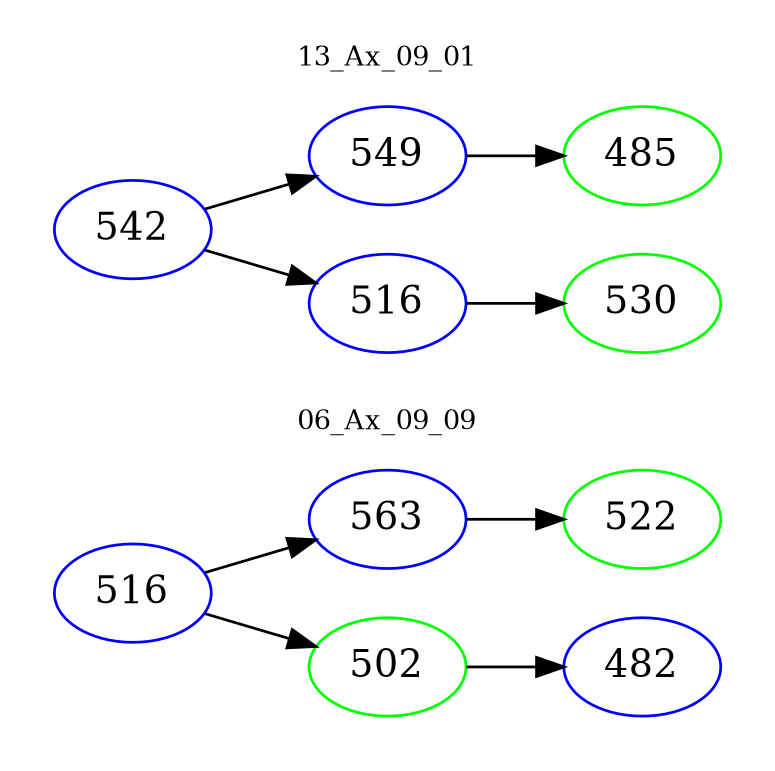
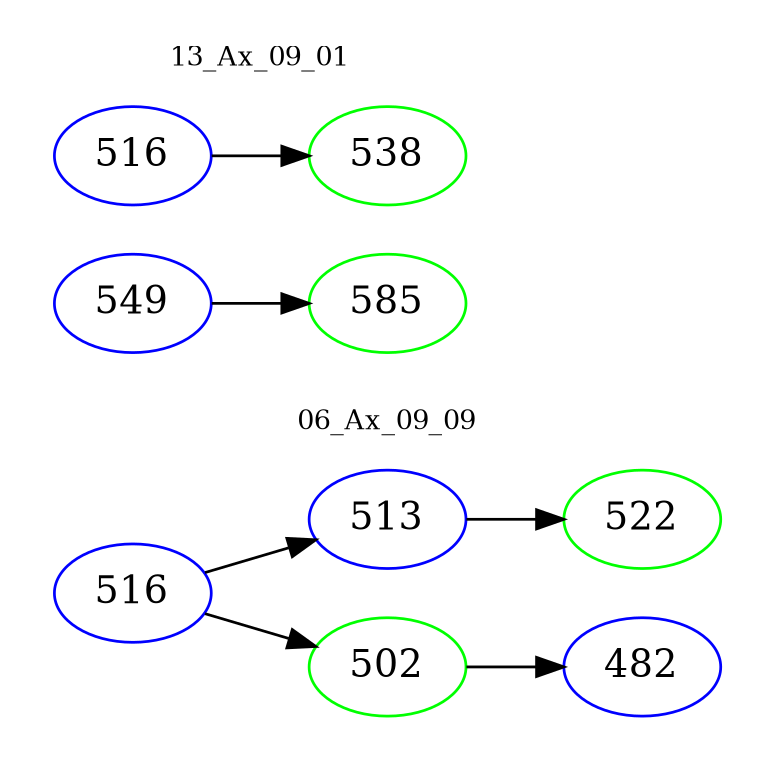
  digraph {
    fontname="DejaVu Serif"
    rankdir=LR
    node [color=blue fontname="DejaVu Serif"]
    edge [color=black fontname="DejaVu Serif"]
    n1 [label=516]
    n2 [color=green label=502]
-   n3 [label=563]
+   n3 [label=513]
    n4 [label=482]
    n5 [color=green label=522]
-   n6 [label=542]
    n7 [label=516]
    n8 [label=549]
-   n9 [color=green label=530]
-   n10 [color=green label=485]
+   n9 [color=green label=538]
+   n10 [color=green label=585]
    subgraph cluster_1 {
      color=white
      fontsize=10
      label="06_Ax_09_09"
      n1
      n2
      n3
      n4
      n5
    }
    subgraph cluster_2 {
      color=white
      fontsize=10
      label="13_Ax_09_01"
-     n6
      n7
      n8
      n9
      n10
    }
    n1 -> n2
    n1 -> n3
    n2 -> n4
    n3 -> n5
-   n6 -> n7
-   n6 -> n8
    n7 -> n9
    n8 -> n10
  }
